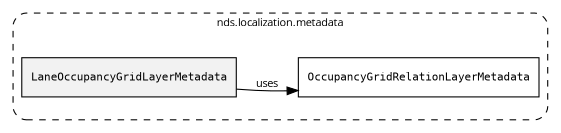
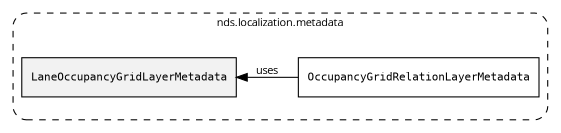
  digraph {
    fontsize=10
    rankdir=LR
    fontname="Open Sans"
    node [fontsize=10 shape=box fontname="Open Sans"]
    n1 [fillcolor="#0000000D" label=<<font face="monospace"><table align="center" border="0" cellspacing="0" cellpadding="0"><tr><td href="../../../content/packages/nds.localization.metadata.html#Subtype-LaneOccupancyGridLayerMetadata" title="Subtype defined in nds.localization.metadata">LaneOccupancyGridLayerMetadata</td></tr></table></font>> style=filled]
    n2 [label=<<font face="monospace"><table align="center" border="0" cellspacing="0" cellpadding="0"><tr><td href="../../../content/packages/nds.localization.metadata.html#Structure-OccupancyGridRelationLayerMetadata" title="Structure defined in nds.localization.metadata">OccupancyGridRelationLayerMetadata</td></tr></table></font>>]
    subgraph cluster_1 {
      label="nds.localization.metadata"
      style="dashed, rounded"
      n1
      n2
    }
-   n1 -> n2 [fontsize=10 label=uses fontname="Open Sans"]
+   n2 -> n1 [fontsize=10 label=uses fontname="Open Sans"]
  }
